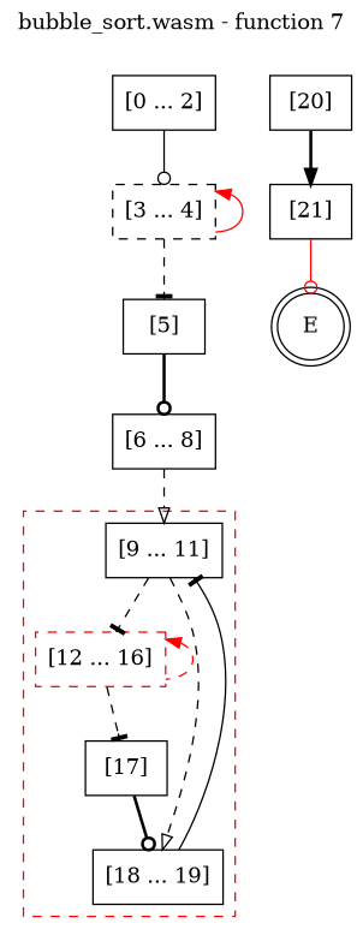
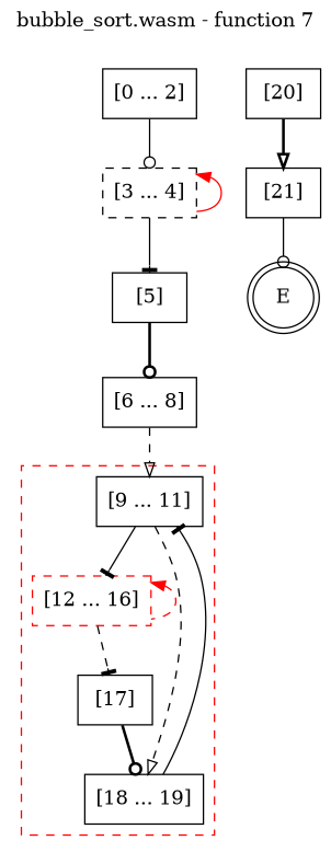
  digraph {
    label="bubble_sort.wasm - function 7"
    labelfontcolor=black
    labelfontname=Helvetica
    labelfontsize=16
    labelloc=t
    node [color=black shape=box style=solid]
    edge [arrowhead=tee style=dashed]
    n1 [label="[9 ... 11]"]
    n2 [color=red label="[12 ... 16]" style=dashed]
    n3 [label="[17]"]
    n4 [label="[18 ... 19]"]
    E [shape=doublecircle color="" style=""]
    n6 [label="[0 ... 2]"]
    n7 [label="[3 ... 4]" style=dashed]
    n8 [label="[5]"]
    n9 [label="[6 ... 8]"]
    n10 [label="[21]"]
    n11 [label="[20]"]
    subgraph cluster_1 {
      color=red
      label=""
      style=dashed
      n1
      n2
      n3
      n4
    }
-   n1 -> n2
+   n1 -> n2 [style=solid]
    n1 -> n4 [arrowhead=onormal]
    n2 -> n2 [color=red dir=back arrowhead=""]
    n2 -> n3
    n3 -> n4 [arrowhead=odot style=bold]
    n4 -> n1 [color=black style=solid]
    n6 -> n7 [arrowhead=odot style=solid]
    n7 -> n7 [color=red dir=back style=solid arrowhead=""]
-   n7 -> n8
+   n7 -> n8 [style=solid]
    n8 -> n9 [arrowhead=odot style=bold]
    n9 -> n1 [arrowhead=onormal]
-   n10 -> E [arrowhead=odot style=solid color=red]
-   n11 -> n10 [arrowhead=normal style=bold]
+   n10 -> E [arrowhead=odot style=solid]
+   n11 -> n10 [arrowhead=onormal style=bold]
  }
